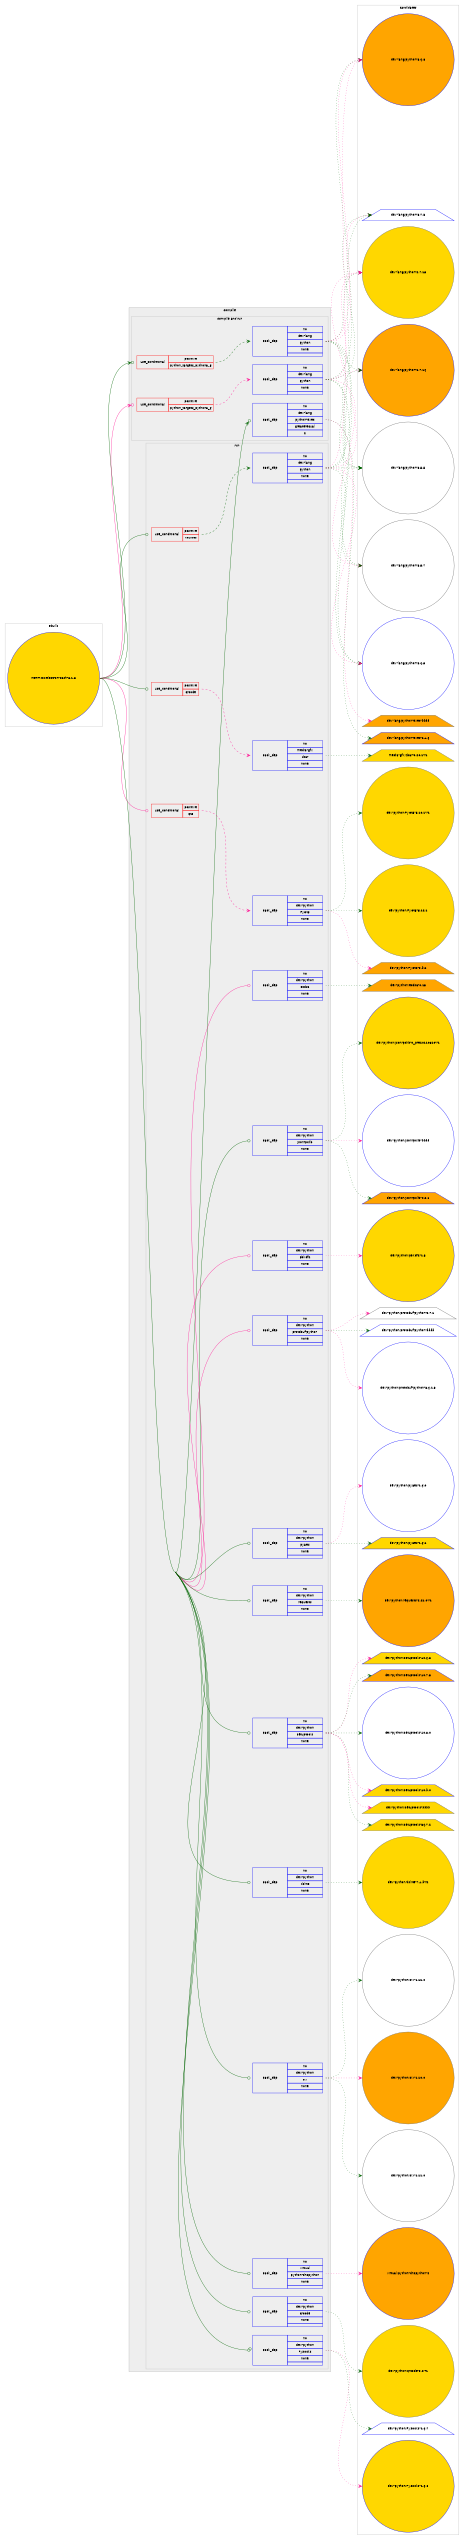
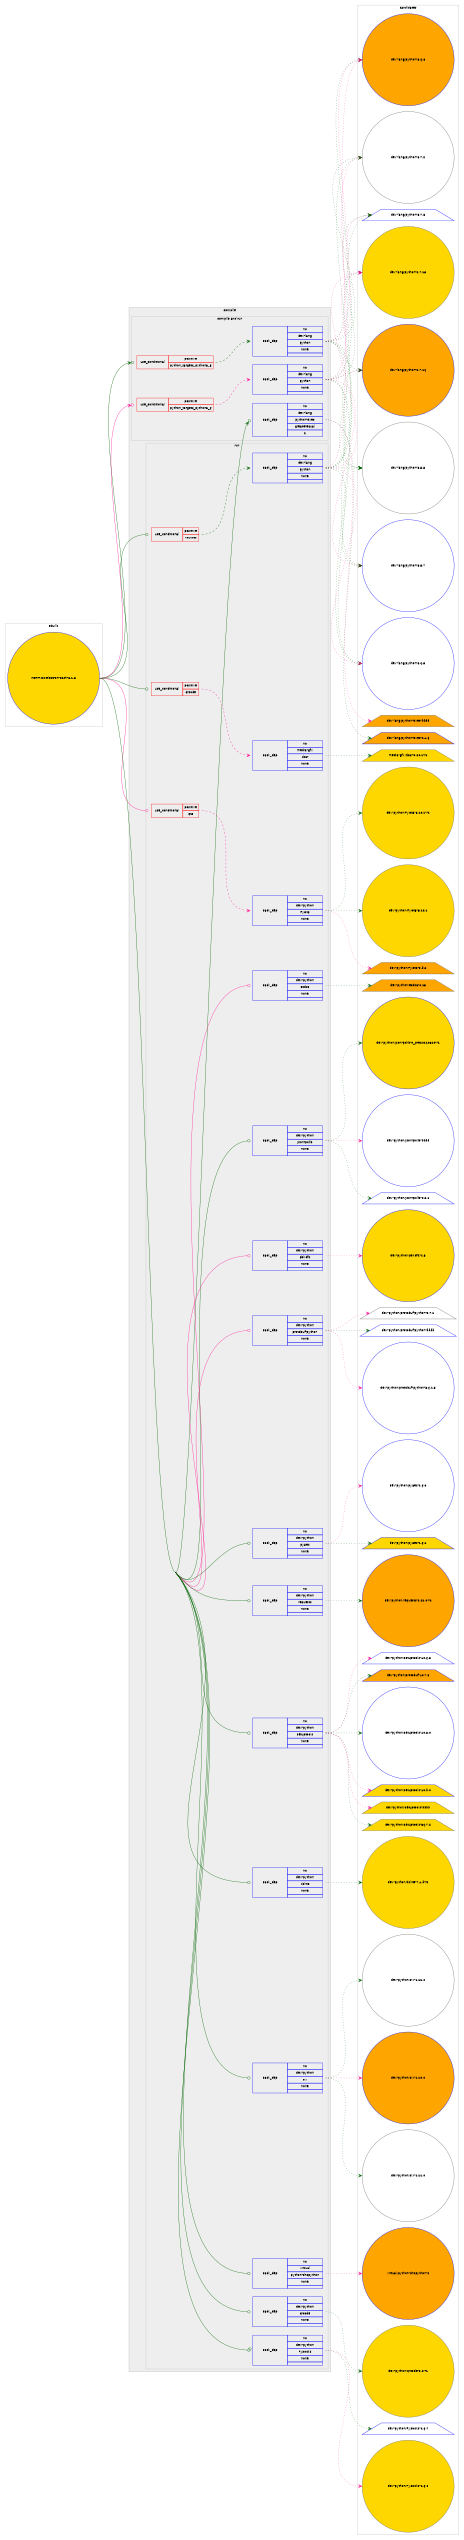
  digraph {
    compound=true
    concentrate=true
    fontname=Helvetica
    fontsize=10
    newrank=true
    rankdir=LR
    ranksep=1.5
    node [color=blue fontname=Helvetica fontsize=10 shape=circle style=filled]
    edge [arrowhead=vee color=darkgreen headport=w style=dotted tailport=e weight=100]
    n1 [fillcolor=gold label="net-misc/electron-cash-3.1.3" width=4]
    n2 [label=<<TABLE BORDER="0" CELLBORDER="1" CELLSPACING="0" CELLPADDING="4" WIDTH="220"><TR><TD ROWSPAN="6" CELLPADDING="30">pack_dep</TD></TR><TR><TD WIDTH="110">no</TD></TR><TR><TD>dev-lang</TD></TR><TR><TD>python</TD></TR><TR><TD>none</TD></TR><TR><TD></TD></TR></TABLE>> shape=none style=""]
    n3 [color=red label=<<TABLE BORDER="0" CELLBORDER="1" CELLSPACING="0" CELLPADDING="4"><TR><TD ROWSPAN="3" CELLPADDING="10">use_conditional</TD></TR><TR><TD>positive</TD></TR><TR><TD>python_targets_python3_5</TD></TR></TABLE>> shape=none style=""]
    n4 [label=<<TABLE BORDER="0" CELLBORDER="1" CELLSPACING="0" CELLPADDING="4" WIDTH="220"><TR><TD ROWSPAN="6" CELLPADDING="30">pack_dep</TD></TR><TR><TD WIDTH="110">no</TD></TR><TR><TD>dev-lang</TD></TR><TR><TD>python</TD></TR><TR><TD>none</TD></TR><TR><TD></TD></TR></TABLE>> shape=none style=""]
    n5 [color=red label=<<TABLE BORDER="0" CELLBORDER="1" CELLSPACING="0" CELLPADDING="4"><TR><TD ROWSPAN="3" CELLPADDING="10">use_conditional</TD></TR><TR><TD>positive</TD></TR><TR><TD>python_targets_python3_6</TD></TR></TABLE>> shape=none style=""]
    n6 [label=<<TABLE BORDER="0" CELLBORDER="1" CELLSPACING="0" CELLPADDING="4" WIDTH="220"><TR><TD ROWSPAN="6" CELLPADDING="30">pack_dep</TD></TR><TR><TD WIDTH="110">no</TD></TR><TR><TD>dev-lang</TD></TR><TR><TD>python-exec</TD></TR><TR><TD>greaterequal</TD></TR><TR><TD>2</TD></TR></TABLE>> shape=none style=""]
    n7 [label=<<TABLE BORDER="0" CELLBORDER="1" CELLSPACING="0" CELLPADDING="4" WIDTH="220"><TR><TD ROWSPAN="6" CELLPADDING="30">pack_dep</TD></TR><TR><TD WIDTH="110">no</TD></TR><TR><TD>dev-lang</TD></TR><TR><TD>python</TD></TR><TR><TD>none</TD></TR><TR><TD></TD></TR></TABLE>> shape=none style=""]
    n8 [color=red label=<<TABLE BORDER="0" CELLBORDER="1" CELLSPACING="0" CELLPADDING="4"><TR><TD ROWSPAN="3" CELLPADDING="10">use_conditional</TD></TR><TR><TD>positive</TD></TR><TR><TD>ncurses</TD></TR></TABLE>> shape=none style=""]
    n9 [label=<<TABLE BORDER="0" CELLBORDER="1" CELLSPACING="0" CELLPADDING="4" WIDTH="220"><TR><TD ROWSPAN="6" CELLPADDING="30">pack_dep</TD></TR><TR><TD WIDTH="110">no</TD></TR><TR><TD>media-gfx</TD></TR><TR><TD>zbar</TD></TR><TR><TD>none</TD></TR><TR><TD></TD></TR></TABLE>> shape=none style=""]
    n10 [color=red label=<<TABLE BORDER="0" CELLBORDER="1" CELLSPACING="0" CELLPADDING="4"><TR><TD ROWSPAN="3" CELLPADDING="10">use_conditional</TD></TR><TR><TD>positive</TD></TR><TR><TD>qrcode</TD></TR></TABLE>> shape=none style=""]
    n11 [label=<<TABLE BORDER="0" CELLBORDER="1" CELLSPACING="0" CELLPADDING="4" WIDTH="220"><TR><TD ROWSPAN="6" CELLPADDING="30">pack_dep</TD></TR><TR><TD WIDTH="110">no</TD></TR><TR><TD>dev-python</TD></TR><TR><TD>PyQt5</TD></TR><TR><TD>none</TD></TR><TR><TD></TD></TR></TABLE>> shape=none style=""]
    n12 [color=red label=<<TABLE BORDER="0" CELLBORDER="1" CELLSPACING="0" CELLPADDING="4"><TR><TD ROWSPAN="3" CELLPADDING="10">use_conditional</TD></TR><TR><TD>positive</TD></TR><TR><TD>qt5</TD></TR></TABLE>> shape=none style=""]
    n13 [label=<<TABLE BORDER="0" CELLBORDER="1" CELLSPACING="0" CELLPADDING="4" WIDTH="220"><TR><TD ROWSPAN="6" CELLPADDING="30">pack_dep</TD></TR><TR><TD WIDTH="110">no</TD></TR><TR><TD>dev-python</TD></TR><TR><TD>qrcode</TD></TR><TR><TD>none</TD></TR><TR><TD></TD></TR></TABLE>> shape=none style=""]
    n14 [label=<<TABLE BORDER="0" CELLBORDER="1" CELLSPACING="0" CELLPADDING="4" WIDTH="220"><TR><TD ROWSPAN="6" CELLPADDING="30">pack_dep</TD></TR><TR><TD WIDTH="110">no</TD></TR><TR><TD>dev-python</TD></TR><TR><TD>PySocks</TD></TR><TR><TD>none</TD></TR><TR><TD></TD></TR></TABLE>> shape=none style=""]
    n15 [label=<<TABLE BORDER="0" CELLBORDER="1" CELLSPACING="0" CELLPADDING="4" WIDTH="220"><TR><TD ROWSPAN="6" CELLPADDING="30">pack_dep</TD></TR><TR><TD WIDTH="110">no</TD></TR><TR><TD>dev-python</TD></TR><TR><TD>ecdsa</TD></TR><TR><TD>none</TD></TR><TR><TD></TD></TR></TABLE>> shape=none style=""]
    n16 [label=<<TABLE BORDER="0" CELLBORDER="1" CELLSPACING="0" CELLPADDING="4" WIDTH="220"><TR><TD ROWSPAN="6" CELLPADDING="30">pack_dep</TD></TR><TR><TD WIDTH="110">no</TD></TR><TR><TD>dev-python</TD></TR><TR><TD>jsonrpclib</TD></TR><TR><TD>none</TD></TR><TR><TD></TD></TR></TABLE>> shape=none style=""]
    n17 [label=<<TABLE BORDER="0" CELLBORDER="1" CELLSPACING="0" CELLPADDING="4" WIDTH="220"><TR><TD ROWSPAN="6" CELLPADDING="30">pack_dep</TD></TR><TR><TD WIDTH="110">no</TD></TR><TR><TD>dev-python</TD></TR><TR><TD>pbkdf2</TD></TR><TR><TD>none</TD></TR><TR><TD></TD></TR></TABLE>> shape=none style=""]
    n18 [label=<<TABLE BORDER="0" CELLBORDER="1" CELLSPACING="0" CELLPADDING="4" WIDTH="220"><TR><TD ROWSPAN="6" CELLPADDING="30">pack_dep</TD></TR><TR><TD WIDTH="110">no</TD></TR><TR><TD>dev-python</TD></TR><TR><TD>protobuf-python</TD></TR><TR><TD>none</TD></TR><TR><TD></TD></TR></TABLE>> shape=none style=""]
    n19 [label=<<TABLE BORDER="0" CELLBORDER="1" CELLSPACING="0" CELLPADDING="4" WIDTH="220"><TR><TD ROWSPAN="6" CELLPADDING="30">pack_dep</TD></TR><TR><TD WIDTH="110">no</TD></TR><TR><TD>dev-python</TD></TR><TR><TD>pyaes</TD></TR><TR><TD>none</TD></TR><TR><TD></TD></TR></TABLE>> shape=none style=""]
    n20 [label=<<TABLE BORDER="0" CELLBORDER="1" CELLSPACING="0" CELLPADDING="4" WIDTH="220"><TR><TD ROWSPAN="6" CELLPADDING="30">pack_dep</TD></TR><TR><TD WIDTH="110">no</TD></TR><TR><TD>dev-python</TD></TR><TR><TD>requests</TD></TR><TR><TD>none</TD></TR><TR><TD></TD></TR></TABLE>> shape=none style=""]
    n21 [label=<<TABLE BORDER="0" CELLBORDER="1" CELLSPACING="0" CELLPADDING="4" WIDTH="220"><TR><TD ROWSPAN="6" CELLPADDING="30">pack_dep</TD></TR><TR><TD WIDTH="110">no</TD></TR><TR><TD>dev-python</TD></TR><TR><TD>setuptools</TD></TR><TR><TD>none</TD></TR><TR><TD></TD></TR></TABLE>> shape=none style=""]
    n22 [label=<<TABLE BORDER="0" CELLBORDER="1" CELLSPACING="0" CELLPADDING="4" WIDTH="220"><TR><TD ROWSPAN="6" CELLPADDING="30">pack_dep</TD></TR><TR><TD WIDTH="110">no</TD></TR><TR><TD>dev-python</TD></TR><TR><TD>tlslite</TD></TR><TR><TD>none</TD></TR><TR><TD></TD></TR></TABLE>> shape=none style=""]
    n23 [label=<<TABLE BORDER="0" CELLBORDER="1" CELLSPACING="0" CELLPADDING="4" WIDTH="220"><TR><TD ROWSPAN="6" CELLPADDING="30">pack_dep</TD></TR><TR><TD WIDTH="110">no</TD></TR><TR><TD>dev-python</TD></TR><TR><TD>six</TD></TR><TR><TD>none</TD></TR><TR><TD></TD></TR></TABLE>> shape=none style=""]
    n24 [label=<<TABLE BORDER="0" CELLBORDER="1" CELLSPACING="0" CELLPADDING="4" WIDTH="220"><TR><TD ROWSPAN="6" CELLPADDING="30">pack_dep</TD></TR><TR><TD WIDTH="110">no</TD></TR><TR><TD>virtual</TD></TR><TR><TD>python-dnspython</TD></TR><TR><TD>none</TD></TR><TR><TD></TD></TR></TABLE>> shape=none style=""]
    n25 [color=gray40 fillcolor=gold label="dev-lang/python-2.7.15" width=4]
    n26 [fillcolor=orange label="dev-lang/python-2.7.16" width=4]
    n27 [color=gray40 fillcolor=white label="dev-lang/python-3.5.5" width=4]
-   n28 [color=gray40 fillcolor=white label="dev-lang/python-3.5.7" width=4]
+   n28 [fillcolor=white label="dev-lang/python-3.5.7" width=4]
    n29 [fillcolor=white label="dev-lang/python-3.6.5" width=4]
    n30 [fillcolor=orange label="dev-lang/python-3.6.8" width=4]
+   n31 [color=gray40 fillcolor=white label="dev-lang/python-3.7.2" width=4]
    n32 [fillcolor=white label="dev-lang/python-3.7.3" shape=trapezium width=4]
    n33 [fillcolor=orange label="dev-lang/python-exec-2.4.6" shape=trapezium width=4]
    n34 [color=gray40 fillcolor=orange label="dev-lang/python-exec-9999" shape=trapezium width=4]
    n35 [color=gray40 fillcolor=gold label="media-gfx/zbar-0.20.1-r1" shape=trapezium width=4]
    n36 [color=gray40 fillcolor=gold label="dev-python/PyQt5-5.10.1-r1" width=4]
    n37 [color=gray40 fillcolor=gold label="dev-python/PyQt5-5.12.1" width=4]
    n38 [color=gray40 fillcolor=orange label="dev-python/PyQt5-5.9.2" shape=trapezium width=4]
    n39 [fillcolor=white label="dev-python/PySocks-1.6.7" shape=trapezium width=4]
-   n40 [fillcolor=gold label="dev-python/PySocks-1.6.8" width=4]
+   n40 [color=gray40 fillcolor=gold label="dev-python/PySocks-1.6.8" width=4]
    n41 [color=gray40 fillcolor=orange label="dev-python/ecdsa-0.13" shape=trapezium width=4]
-   n42 [fillcolor=orange label="dev-python/jsonrpclib-0.3.1" shape=trapezium width=4]
+   n42 [fillcolor=white label="dev-python/jsonrpclib-0.3.1" shape=trapezium width=4]
    n43 [fillcolor=gold label="dev-python/jsonrpclib-0_pre20110820-r1" width=4]
    n44 [fillcolor=white label="dev-python/jsonrpclib-9999" width=4]
    n45 [fillcolor=gold label="dev-python/pbkdf2-1.3" width=4]
    n46 [fillcolor=white label="dev-python/protobuf-python-3.6.1.3" width=4]
    n47 [color=gray40 fillcolor=white label="dev-python/protobuf-python-3.7.1" shape=trapezium width=4]
    n48 [fillcolor=white label="dev-python/protobuf-python-9999" shape=trapezium width=4]
    n49 [fillcolor=white label="dev-python/pyaes-1.6.0" width=4]
    n50 [fillcolor=gold label="dev-python/pyaes-1.6.1" shape=trapezium width=4]
    n51 [color=gray40 fillcolor=gold label="dev-python/qrcode-5.1-r1" width=4]
    n52 [fillcolor=orange label="dev-python/requests-2.21.0-r1" width=4]
    n53 [color=gray40 fillcolor=gold label="dev-python/setuptools-36.7.2" shape=trapezium width=4]
-   n54 [fillcolor=gold label="dev-python/setuptools-40.6.3" shape=trapezium width=4]
-   n55 [fillcolor=orange label="dev-python/setuptools-40.7.3" shape=trapezium width=4]
+   n54 [fillcolor=white label="dev-python/setuptools-40.6.3" shape=trapezium width=4]
+   n55 [fillcolor=orange label="dev-python/protobuf-40.7.3" shape=trapezium width=4]
    n56 [fillcolor=white label="dev-python/setuptools-40.8.0" width=4]
    n57 [fillcolor=gold label="dev-python/setuptools-40.9.0" shape=trapezium width=4]
    n58 [color=gray40 fillcolor=gold label="dev-python/setuptools-9999" shape=trapezium width=4]
-   n59 [color=gray40 fillcolor=orange label="dev-python/six-1.10.0" width=4]
+   n59 [fillcolor=orange label="dev-python/six-1.10.0" width=4]
    n60 [color=gray40 fillcolor=white label="dev-python/six-1.11.0" width=4]
    n61 [color=gray40 fillcolor=white label="dev-python/six-1.12.0" width=4]
    n62 [color=gray40 fillcolor=gold label="dev-python/tlslite-7.4.9-r2" width=4]
    n63 [fillcolor=orange label="virtual/python-dnspython-2" width=4]
    subgraph cluster_1 {
      color=gray
      label=<<i>dependencies</i>>
      subgraph cluster_2 {
        color=gray
        fillcolor="#eeeeee"
        label=<<i>compile</i>>
        style=filled
      }
      subgraph cluster_3 {
        color=gray
        fillcolor="#eeeeee"
        label=<<i>compile and run</i>>
        style=filled
        subgraph sub_4 {
          color=gray
          fillcolor="#eeeeee"
          label=<<i>compile and run</i>>
          style=filled
          n3
          subgraph sub_5 {
            color=gray
            fillcolor="#eeeeee"
            label=<<i>compile and run</i>>
            style=filled
            n2
          }
        }
        subgraph sub_6 {
          color=gray
          fillcolor="#eeeeee"
          label=<<i>compile and run</i>>
          style=filled
          n5
          subgraph sub_7 {
            color=gray
            fillcolor="#eeeeee"
            label=<<i>compile and run</i>>
            style=filled
            n4
          }
        }
        subgraph sub_8 {
          color=gray
          fillcolor="#eeeeee"
          label=<<i>compile and run</i>>
          style=filled
          n6
        }
      }
      subgraph cluster_9 {
        color=gray
        fillcolor="#eeeeee"
        label=<<i>run</i>>
        style=filled
        subgraph sub_10 {
          color=gray
          fillcolor="#eeeeee"
          label=<<i>run</i>>
          style=filled
          n8
          subgraph sub_11 {
            color=gray
            fillcolor="#eeeeee"
            label=<<i>run</i>>
            style=filled
            n7
          }
        }
        subgraph sub_12 {
          color=gray
          fillcolor="#eeeeee"
          label=<<i>run</i>>
          style=filled
          n10
          subgraph sub_13 {
            color=gray
            fillcolor="#eeeeee"
            label=<<i>run</i>>
            style=filled
            n9
          }
        }
        subgraph sub_14 {
          color=gray
          fillcolor="#eeeeee"
          label=<<i>run</i>>
          style=filled
          n12
          subgraph sub_15 {
            color=gray
            fillcolor="#eeeeee"
            label=<<i>run</i>>
            style=filled
            n11
          }
        }
        subgraph sub_16 {
          color=gray
          fillcolor="#eeeeee"
          label=<<i>run</i>>
          style=filled
          n13
        }
        subgraph sub_17 {
          color=gray
          fillcolor="#eeeeee"
          label=<<i>run</i>>
          style=filled
          n14
        }
        subgraph sub_18 {
          color=gray
          fillcolor="#eeeeee"
          label=<<i>run</i>>
          style=filled
          n15
        }
        subgraph sub_19 {
          color=gray
          fillcolor="#eeeeee"
          label=<<i>run</i>>
          style=filled
          n16
        }
        subgraph sub_20 {
          color=gray
          fillcolor="#eeeeee"
          label=<<i>run</i>>
          style=filled
          n17
        }
        subgraph sub_21 {
          color=gray
          fillcolor="#eeeeee"
          label=<<i>run</i>>
          style=filled
          n18
        }
        subgraph sub_22 {
          color=gray
          fillcolor="#eeeeee"
          label=<<i>run</i>>
          style=filled
          n19
        }
        subgraph sub_23 {
          color=gray
          fillcolor="#eeeeee"
          label=<<i>run</i>>
          style=filled
          n20
        }
        subgraph sub_24 {
          color=gray
          fillcolor="#eeeeee"
          label=<<i>run</i>>
          style=filled
          n21
        }
        subgraph sub_25 {
          color=gray
          fillcolor="#eeeeee"
          label=<<i>run</i>>
          style=filled
          n22
        }
        subgraph sub_26 {
          color=gray
          fillcolor="#eeeeee"
          label=<<i>run</i>>
          style=filled
          n23
        }
        subgraph sub_27 {
          color=gray
          fillcolor="#eeeeee"
          label=<<i>run</i>>
          style=filled
          n24
        }
      }
    }
    subgraph cluster_28 {
      color=gray
      label=<<i>ebuild</i>>
      rank=same
      n1
    }
    subgraph cluster_29 {
      color=gray
      label=<<i>candidates</i>>
      rank=same
      subgraph sub_30 {
        color=black
        label=<<i>candidates</i>>
        nodesep=1
        rank=same
        n25
        n26
        n27
        n28
        n29
        n30
+       n31
        n32
      }
      subgraph sub_31 {
        color=black
        label=<<i>candidates</i>>
        nodesep=1
        rank=same
        n25
        n26
        n27
        n28
        n29
        n30
+       n31
        n32
      }
      subgraph sub_32 {
        color=black
        label=<<i>candidates</i>>
        nodesep=1
        rank=same
        n33
        n34
      }
      subgraph sub_33 {
        color=black
        label=<<i>candidates</i>>
        nodesep=1
        rank=same
        n25
        n26
        n27
        n28
        n29
        n30
+       n31
        n32
      }
      subgraph sub_34 {
        color=black
        label=<<i>candidates</i>>
        nodesep=1
        rank=same
        n35
      }
      subgraph sub_35 {
        color=black
        label=<<i>candidates</i>>
        nodesep=1
        rank=same
        n36
        n37
        n38
      }
      subgraph sub_36 {
        color=black
        label=<<i>candidates</i>>
        nodesep=1
        rank=same
        n39
        n40
      }
      subgraph sub_37 {
        color=black
        label=<<i>candidates</i>>
        nodesep=1
        rank=same
        n41
      }
      subgraph sub_38 {
        color=black
        label=<<i>candidates</i>>
        nodesep=1
        rank=same
        n42
        n43
        n44
      }
      subgraph sub_39 {
        color=black
        label=<<i>candidates</i>>
        nodesep=1
        rank=same
        n45
      }
      subgraph sub_40 {
        color=black
        label=<<i>candidates</i>>
        nodesep=1
        rank=same
        n46
        n47
        n48
      }
      subgraph sub_41 {
        color=black
        label=<<i>candidates</i>>
        nodesep=1
        rank=same
        n49
        n50
      }
      subgraph sub_42 {
        color=black
        label=<<i>candidates</i>>
        nodesep=1
        rank=same
        n51
      }
      subgraph sub_43 {
        color=black
        label=<<i>candidates</i>>
        nodesep=1
        rank=same
        n52
      }
      subgraph sub_44 {
        color=black
        label=<<i>candidates</i>>
        nodesep=1
        rank=same
        n53
        n54
        n55
        n56
        n57
        n58
      }
      subgraph sub_45 {
        color=black
        label=<<i>candidates</i>>
        nodesep=1
        rank=same
        n59
        n60
        n61
      }
      subgraph sub_46 {
        color=black
        label=<<i>candidates</i>>
        nodesep=1
        rank=same
        n62
      }
      subgraph sub_47 {
        color=black
        label=<<i>candidates</i>>
        nodesep=1
        rank=same
        n63
      }
    }
    n1 -> n3 [arrowhead=odotvee style=solid weight=20]
    n1 -> n5 [arrowhead=odotvee color=deeppink style=solid weight=20]
    n1 -> n6 [arrowhead=odotvee style=solid weight=20]
    n1 -> n8 [arrowhead=odot style=solid weight=20]
    n1 -> n10 [arrowhead=odot style=solid weight=20]
    n1 -> n12 [arrowhead=odot color=deeppink style=solid weight=20]
    n1 -> n13 [arrowhead=odot style=solid weight=20]
    n1 -> n14 [arrowhead=odot style=solid weight=20]
    n1 -> n15 [arrowhead=odot color=deeppink style=solid weight=20]
    n1 -> n16 [arrowhead=odot style=solid weight=20]
    n1 -> n17 [arrowhead=odot color=deeppink style=solid weight=20]
    n1 -> n18 [arrowhead=odot color=deeppink style=solid weight=20]
    n1 -> n19 [arrowhead=odot style=solid weight=20]
    n1 -> n20 [arrowhead=odot style=solid weight=20]
    n1 -> n21 [arrowhead=odot style=solid weight=20]
    n1 -> n22 [arrowhead=odot style=solid weight=20]
    n1 -> n23 [arrowhead=odot style=solid weight=20]
    n1 -> n24 [arrowhead=odot style=solid weight=20]
    n2 -> n25
    n2 -> n26
    n2 -> n27
    n2 -> n28
    n2 -> n29
    n2 -> n30 [color=deeppink]
+   n2 -> n31
    n2 -> n32 [color=deeppink]
    n3 -> n2 [style=dashed weight=20]
    n4 -> n25 [color=deeppink]
    n4 -> n26 [color=deeppink]
    n4 -> n27
    n4 -> n28 [color=deeppink]
    n4 -> n29
    n4 -> n30
+   n4 -> n31 [color=deeppink]
    n4 -> n32
    n5 -> n4 [color=deeppink style=dashed weight=20]
    n6 -> n33
    n6 -> n34 [color=deeppink]
    n7 -> n25 [color=deeppink]
    n7 -> n26
    n7 -> n27
    n7 -> n28
    n7 -> n29 [color=deeppink]
    n7 -> n30 [color=deeppink]
+   n7 -> n31
    n7 -> n32
    n8 -> n7 [style=dashed weight=20]
    n9 -> n35
    n10 -> n9 [color=deeppink style=dashed weight=20]
    n11 -> n36
    n11 -> n37
    n11 -> n38 [color=deeppink]
    n12 -> n11 [color=deeppink style=dashed weight=20]
    n13 -> n51
    n14 -> n39
    n14 -> n40 [color=deeppink]
    n15 -> n41
    n16 -> n42
    n16 -> n43
    n16 -> n44 [color=deeppink]
    n17 -> n45 [color=deeppink]
    n18 -> n46 [color=deeppink]
    n18 -> n47 [color=deeppink]
    n18 -> n48
    n19 -> n49 [color=deeppink]
    n19 -> n50
    n20 -> n52
    n21 -> n53
    n21 -> n54 [color=deeppink]
    n21 -> n55
    n21 -> n56
    n21 -> n57 [color=deeppink]
    n21 -> n58 [color=deeppink]
    n22 -> n62
    n23 -> n59 [color=deeppink]
    n23 -> n60
    n23 -> n61
    n24 -> n63 [color=deeppink]
  }
